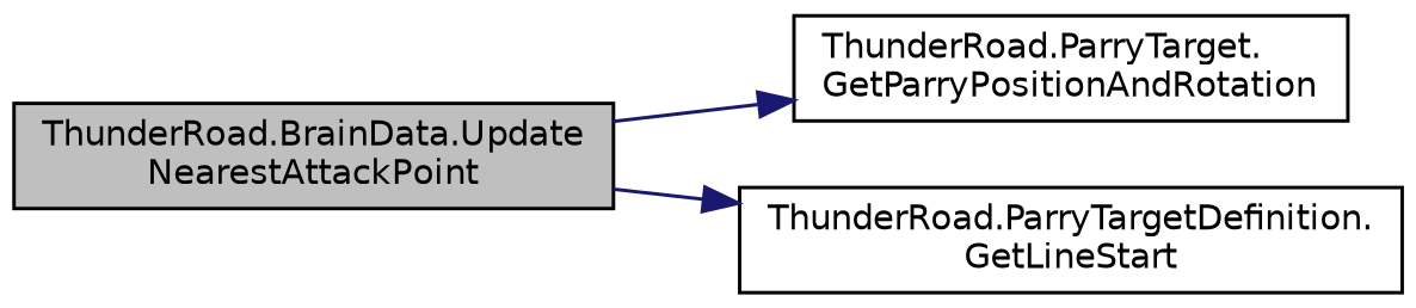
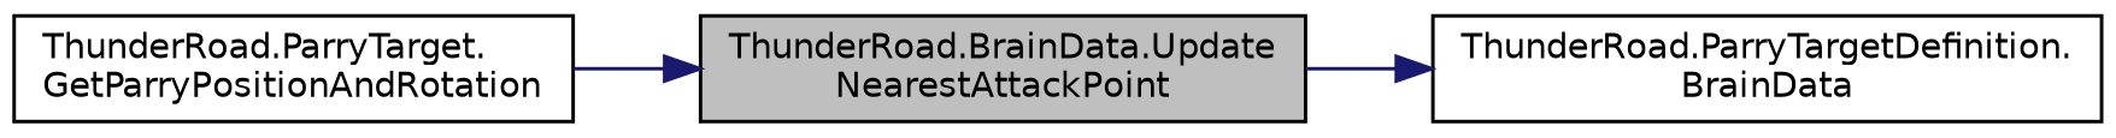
  digraph {
    rankdir=LR
    node [color=black fillcolor=white fontname=Helvetica fontsize=10 shape=record style=filled]
    edge [color=midnightblue fontname=Helvetica fontsize=10 labelfontname=Helvetica labelfontsize=10 style=solid]
    n1 [fillcolor=grey75 fontcolor=black height=0.2 label="ThunderRoad.BrainData.Update\lNearestAttackPoint" width=0.4]
    n2 [height=0.2 label="ThunderRoad.ParryTarget.\lGetParryPositionAndRotation" width=0.4]
-   n3 [height=0.2 label="ThunderRoad.ParryTargetDefinition.\lGetLineStart" width=0.4]
-   n1 -> n2
+   n3 [height=0.2 label="ThunderRoad.ParryTargetDefinition.\lBrainData" width=0.4]
+   n2 -> n1
    n1 -> n3
  }
